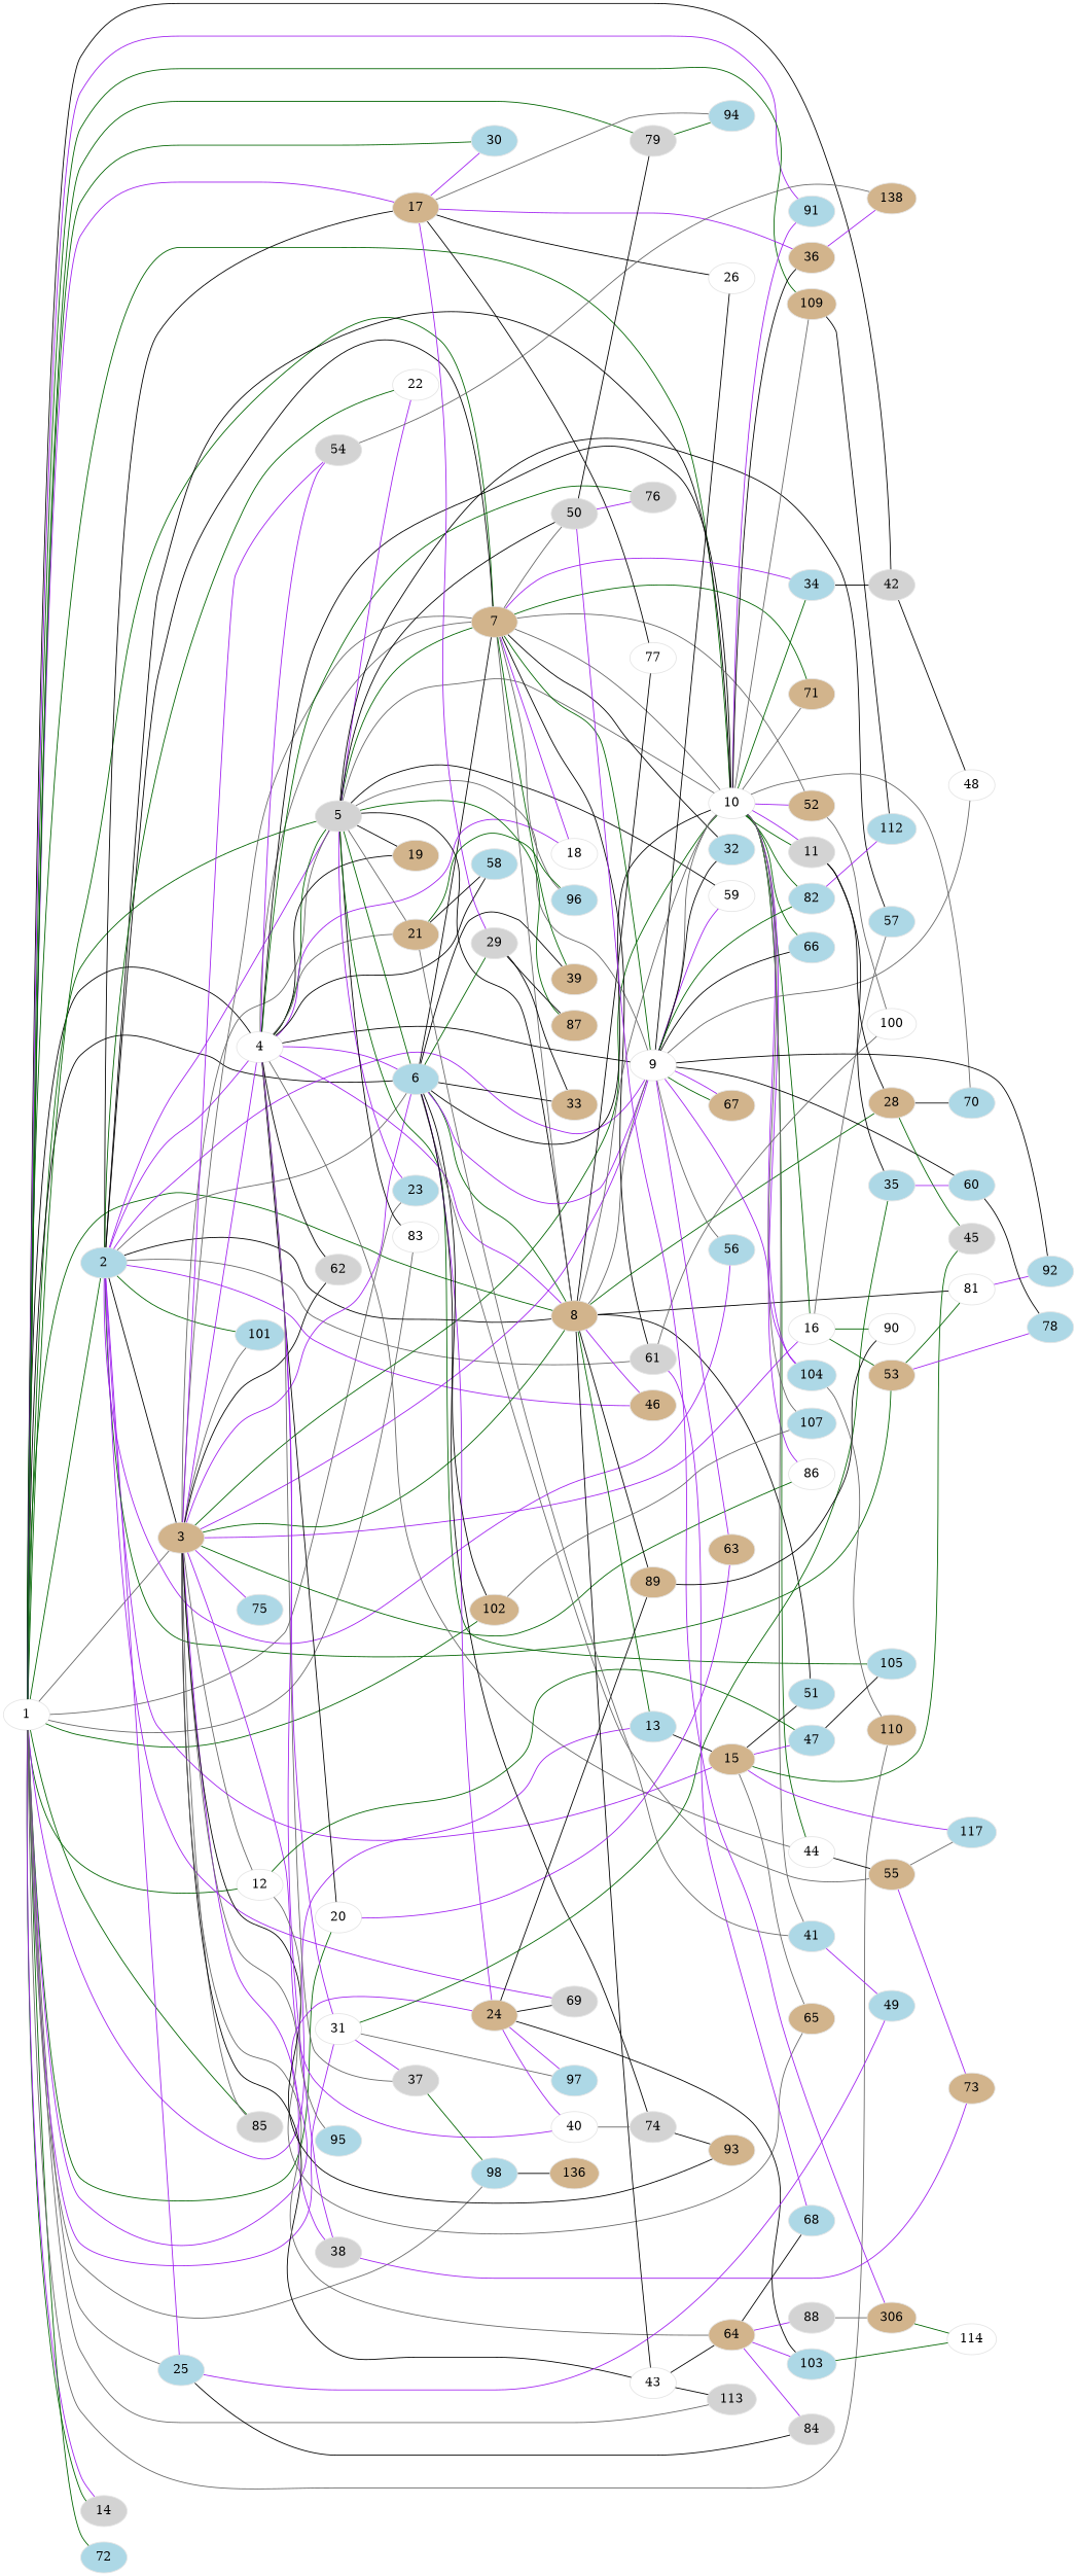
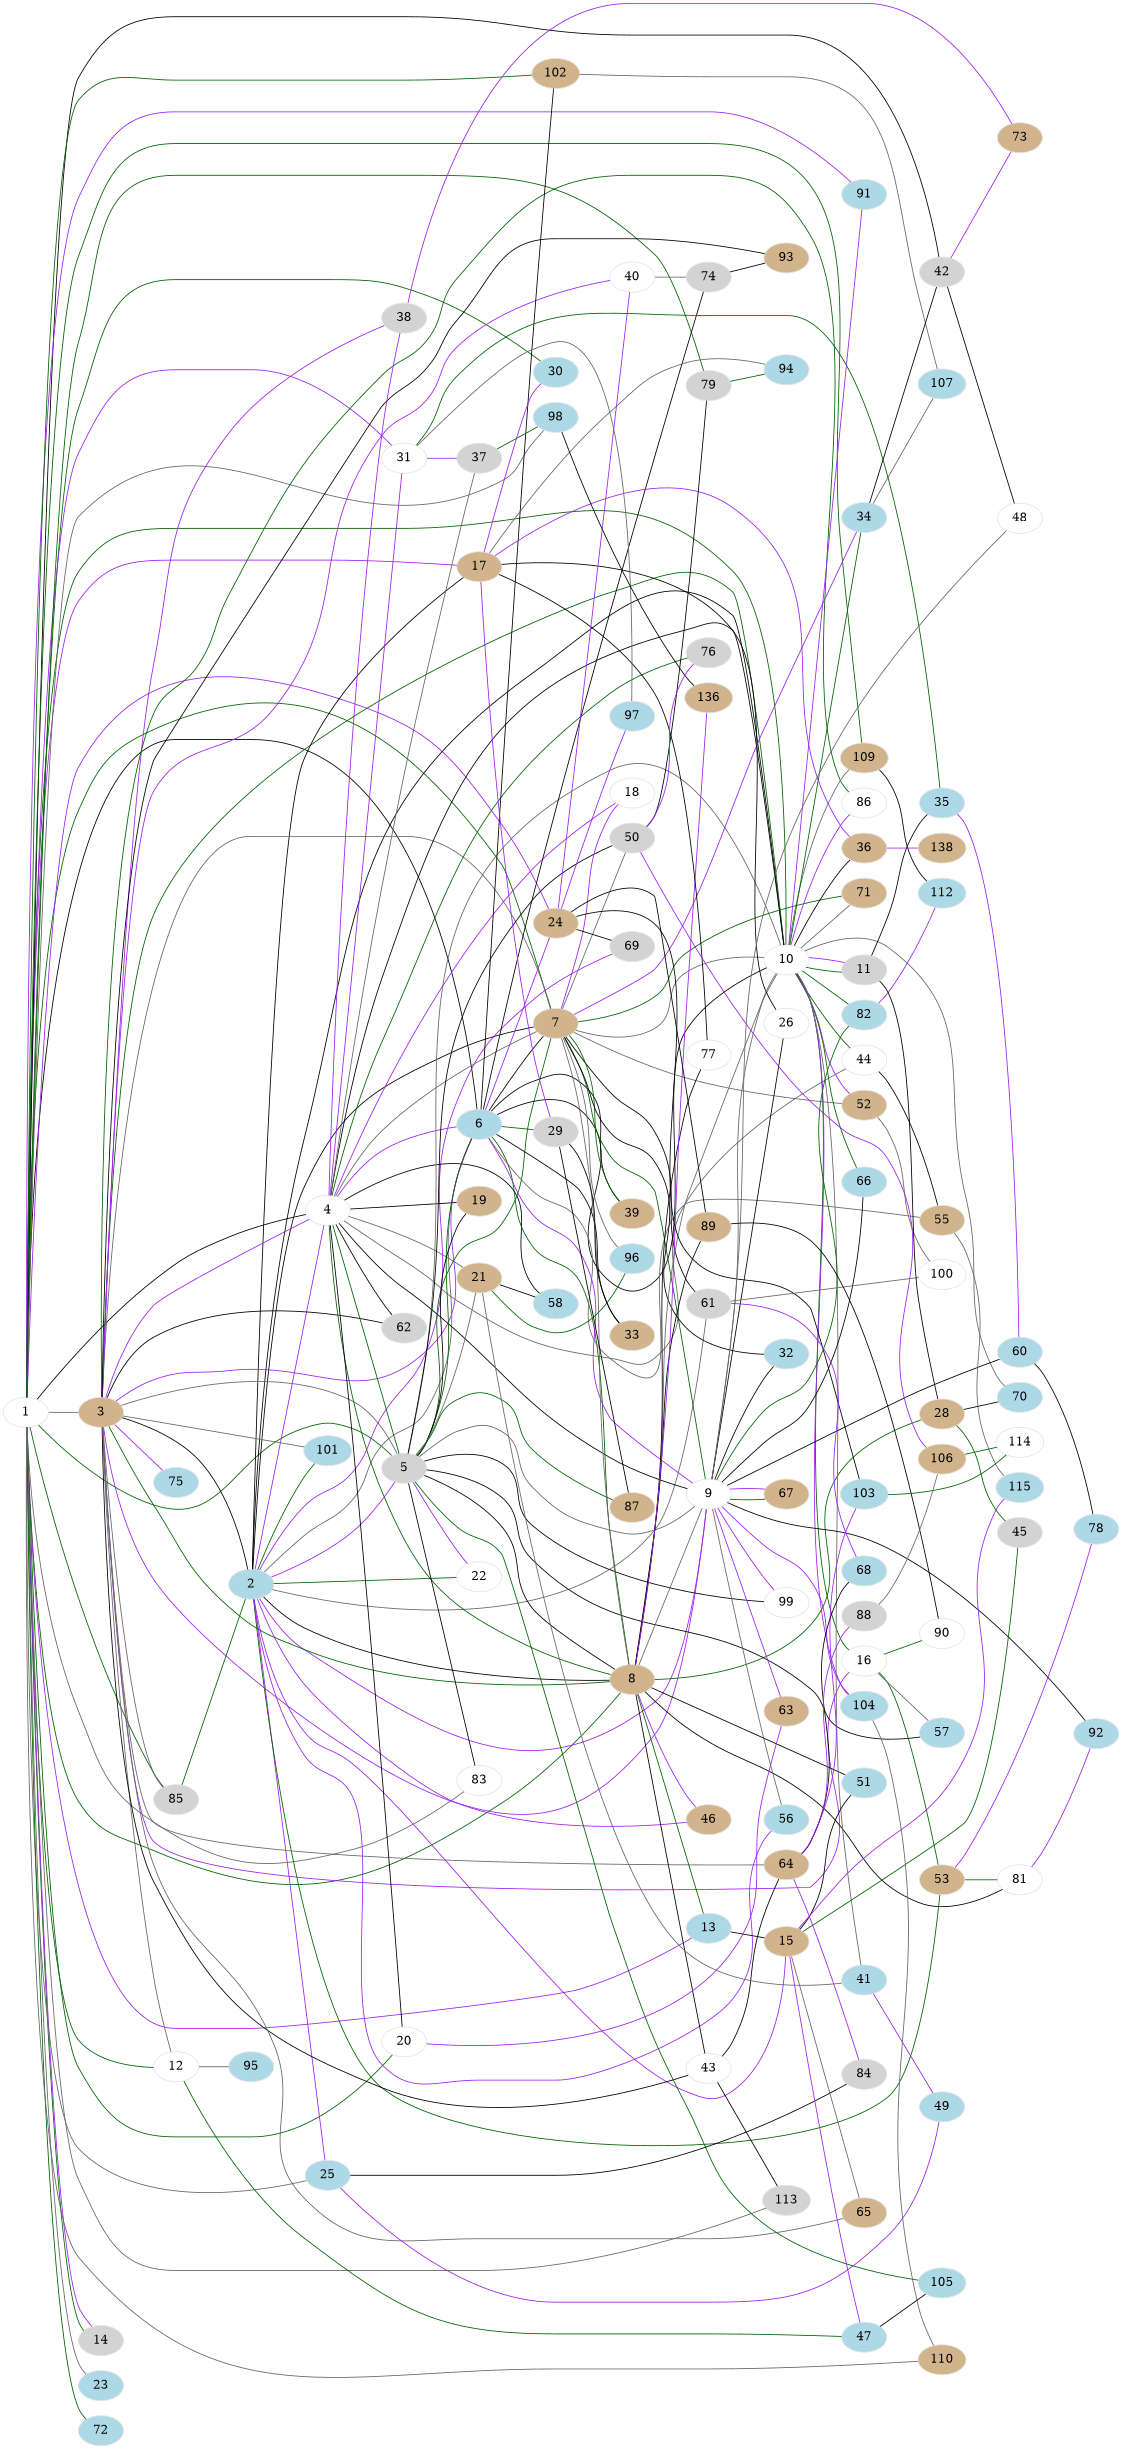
  graph {
    rankdir=LR
    node [color=gray90 fillcolor=lightblue style=filled]
    edge [color=black]
    1 [fillcolor=white]
    2
    3 [fillcolor=tan]
    4 [fillcolor=white]
    5 [fillcolor=lightgrey]
    6
    7 [fillcolor=tan]
    8 [fillcolor=tan]
    10 [fillcolor=white]
    12 [fillcolor=white]
    13
    14 [fillcolor=lightgrey]
    17 [fillcolor=tan]
    20 [fillcolor=white]
    23
    24 [fillcolor=tan]
    25
    30
    31 [fillcolor=white]
    42 [fillcolor=lightgrey]
    72
    79 [fillcolor=lightgrey]
    83 [fillcolor=white]
    85 [fillcolor=lightgrey]
    91
    98
    102 [fillcolor=tan]
    109 [fillcolor=tan]
    110 [fillcolor=tan]
    113 [fillcolor=lightgrey]
    9 [fillcolor=white]
    15 [fillcolor=tan]
    22 [fillcolor=white]
    46 [fillcolor=tan]
    53 [fillcolor=tan]
    56
    61 [fillcolor=lightgrey]
    69 [fillcolor=lightgrey]
    101
    16 [fillcolor=white]
    38 [fillcolor=lightgrey]
    40 [fillcolor=white]
    43 [fillcolor=white]
-   54 [fillcolor=lightgrey]
    62 [fillcolor=lightgrey]
    64 [fillcolor=tan]
    65 [fillcolor=tan]
    75
    86 [fillcolor=white]
    93 [fillcolor=tan]
    18 [fillcolor=white]
    19 [fillcolor=tan]
    21 [fillcolor=tan]
    37 [fillcolor=lightgrey]
    44 [fillcolor=white]
    58
    76 [fillcolor=lightgrey]
    50 [fillcolor=lightgrey]
    57
-   59 [fillcolor=white]
+   59 [fillcolor=white label=99]
    87 [fillcolor=tan]
    105
    29 [fillcolor=lightgrey]
    33 [fillcolor=tan]
    39 [fillcolor=tan]
    55 [fillcolor=tan]
    74 [fillcolor=lightgrey]
    32
    34
    52 [fillcolor=tan]
    71 [fillcolor=tan]
    96
    28 [fillcolor=tan]
    51
    77 [fillcolor=white]
    81 [fillcolor=white]
    89 [fillcolor=tan]
    n78 [fillcolor=tan label=136]
    26 [fillcolor=white]
    48 [fillcolor=white]
    60
    63 [fillcolor=tan]
    66
    67 [fillcolor=tan]
    82
    92
    104
    11 [fillcolor=lightgrey]
    36 [fillcolor=tan]
    41
    70
    107
    47
    95
    94
    97
    103
    49
    84 [fillcolor=lightgrey]
    35
    73 [fillcolor=tan]
    112
    45 [fillcolor=lightgrey]
-   115 [label=117]
+   115
    78
    100 [fillcolor=white]
    68
    90 [fillcolor=white]
    n109 [fillcolor=tan label=138]
    88 [fillcolor=lightgrey]
-   106 [fillcolor=tan label=306]
+   106 [fillcolor=tan]
    114 [fillcolor=white]
-   1 -- 2 [color=darkgreen]
+   85 -- 2 [color=darkgreen]
    1 -- 3 [color=gray40]
    1 -- 4
    1 -- 5 [color=darkgreen]
    1 -- 6
    1 -- 7 [color=darkgreen]
    1 -- 8 [color=darkgreen]
    1 -- 10 [color=darkgreen]
    1 -- 12 [color=darkgreen]
    1 -- 13 [color=purple]
    1 -- 14 [color=darkgreen]
    1 -- 14 [color=purple]
    1 -- 17 [color=purple]
    1 -- 20 [color=darkgreen]
    1 -- 23 [color=gray40]
    1 -- 24 [color=purple]
    1 -- 25 [color=gray40]
    1 -- 30 [color=darkgreen]
    1 -- 31 [color=purple]
    1 -- 42
    1 -- 72 [color=darkgreen]
    1 -- 79 [color=darkgreen]
    1 -- 83 [color=gray40]
    1 -- 85 [color=darkgreen]
    1 -- 91 [color=purple]
    1 -- 98 [color=gray40]
    1 -- 102 [color=darkgreen]
    1 -- 109 [color=darkgreen]
    1 -- 110 [color=gray40]
    1 -- 113 [color=gray40]
    2 -- 3
    2 -- 4 [color=purple]
    2 -- 5 [color=purple]
    2 -- 6 [color=gray40]
    2 -- 7
    2 -- 8
    2 -- 10
    2 -- 17
    2 -- 25 [color=purple]
    2 -- 9 [color=purple]
    2 -- 15 [color=purple]
    2 -- 22 [color=darkgreen]
    2 -- 46 [color=purple]
    2 -- 53 [color=darkgreen]
    2 -- 56 [color=purple]
    2 -- 61 [color=gray40]
    2 -- 69 [color=purple]
    2 -- 101 [color=darkgreen]
    3 -- 4 [color=purple]
    3 -- 5 [color=gray40]
    3 -- 6 [color=purple]
    3 -- 7 [color=gray40]
    3 -- 8 [color=darkgreen]
    3 -- 10 [color=darkgreen]
    3 -- 12 [color=gray40]
    3 -- 85 [color=gray40]
    3 -- 9 [color=purple]
    3 -- 101 [color=gray40]
    3 -- 16 [color=purple]
    3 -- 38 [color=purple]
    3 -- 40 [color=purple]
    3 -- 43
-   3 -- 54 [color=purple]
    3 -- 62
    3 -- 64 [color=gray40]
    3 -- 65 [color=gray40]
    3 -- 75 [color=purple]
    3 -- 86 [color=darkgreen]
    3 -- 93
    4 -- 5 [color=darkgreen]
    4 -- 6 [color=purple]
    4 -- 7 [color=gray40]
-   4 -- 8 [color=purple]
+   4 -- 8 [color=darkgreen]
    4 -- 10
    4 -- 20
    4 -- 31 [color=purple]
    4 -- 9
    4 -- 38 [color=purple]
-   4 -- 54 [color=purple]
    4 -- 62
    4 -- 18 [color=purple]
    4 -- 19
    4 -- 21 [color=gray40]
    4 -- 37 [color=gray40]
    4 -- 44 [color=gray40]
    4 -- 58
    4 -- 76 [color=darkgreen]
    5 -- 6 [color=darkgreen]
    5 -- 7 [color=darkgreen]
    5 -- 8
    5 -- 10 [color=gray40]
-   5 -- 23 [color=purple]
    5 -- 83
    5 -- 9 [color=gray40]
    5 -- 22 [color=purple]
    5 -- 19
    5 -- 21 [color=gray40]
    5 -- 50
    5 -- 57
    5 -- 59
    5 -- 87 [color=darkgreen]
    5 -- 105 [color=darkgreen]
    6 -- 7
    6 -- 8 [color=darkgreen]
    6 -- 10
    6 -- 24 [color=purple]
    6 -- 102
    6 -- 9 [color=purple]
    6 -- 29 [color=darkgreen]
    6 -- 33
    6 -- 39
    6 -- 55 [color=gray40]
    6 -- 74
    7 -- 8 [color=gray40]
    7 -- 10 [color=gray40]
    7 -- 9 [color=darkgreen]
    7 -- 61
    7 -- 18 [color=purple]
    7 -- 50 [color=gray40]
    7 -- 39 [color=darkgreen]
    7 -- 32
    7 -- 34 [color=purple]
    7 -- 52 [color=gray40]
    7 -- 71 [color=darkgreen]
    7 -- 96 [color=gray40]
    8 -- 10 [color=gray40]
    8 -- 13 [color=darkgreen]
    8 -- 9 [color=gray40]
    8 -- 46 [color=purple]
    8 -- 43
    8 -- 28 [color=darkgreen]
    8 -- 51
    8 -- 77
    8 -- 81
    8 -- 89
+   8 -- n78 [color=purple]
    10 -- 91 [color=purple]
    10 -- 109 [color=gray40]
    10 -- 16 [color=darkgreen]
    10 -- 86 [color=purple]
    10 -- 44 [color=darkgreen]
    10 -- 34 [color=darkgreen]
    10 -- 52 [color=purple]
    10 -- 71 [color=gray40]
    10 -- 66 [color=darkgreen]
    10 -- 82 [color=darkgreen]
    10 -- 104 [color=purple]
    10 -- 11 [color=darkgreen]
    10 -- 11 [color=purple]
    10 -- 36
    10 -- 41 [color=gray40]
    10 -- 70 [color=gray40]
-   10 -- 107 [color=gray40]
+   34 -- 107 [color=gray40]
    12 -- 47 [color=darkgreen]
    12 -- 95 [color=gray40]
    13 -- 15
    17 -- 30 [color=purple]
    17 -- 29 [color=purple]
    17 -- 77
    17 -- 26
    17 -- 36 [color=purple]
    17 -- 94 [color=gray40]
    20 -- 63 [color=purple]
    24 -- 69
    24 -- 40 [color=purple]
    24 -- 89
    24 -- 97 [color=purple]
    24 -- 103
    25 -- 49 [color=purple]
    25 -- 84
    31 -- 37 [color=purple]
    31 -- 97 [color=gray40]
    31 -- 35 [color=darkgreen]
    42 -- 48
-   55 -- 73 [color=purple]
+   42 -- 73 [color=purple]
    79 -- 94 [color=darkgreen]
    98 -- n78
    102 -- 107 [color=gray40]
    109 -- 112
    9 -- 10 [color=gray40]
    9 -- 56 [color=gray40]
    9 -- 59 [color=purple]
    9 -- 32
    9 -- 26
    9 -- 48 [color=gray40]
    9 -- 60
    9 -- 63 [color=purple]
    9 -- 66
    9 -- 67 [color=darkgreen]
    9 -- 67 [color=purple]
    9 -- 82 [color=darkgreen]
    9 -- 92
    9 -- 104 [color=purple]
    15 -- 65 [color=gray40]
    15 -- 51
    15 -- 47 [color=purple]
    15 -- 45 [color=darkgreen]
    15 -- 115 [color=purple]
    53 -- 81 [color=darkgreen]
    53 -- 78 [color=purple]
    61 -- 100 [color=gray40]
    61 -- 68 [color=purple]
    16 -- 53 [color=darkgreen]
    16 -- 57 [color=gray40]
    16 -- 90 [color=darkgreen]
    38 -- 73 [color=purple]
    40 -- 74 [color=gray40]
    43 -- 113
    43 -- 64
-   54 -- n109 [color=gray40]
    64 -- 103 [color=purple]
    64 -- 84 [color=purple]
    64 -- 68
    64 -- 88 [color=purple]
    21 -- 58
    21 -- 96 [color=darkgreen]
    21 -- 41 [color=gray40]
    37 -- 98 [color=darkgreen]
    44 -- 55
    50 -- 79
    50 -- 76 [color=purple]
    50 -- 106 [color=purple]
    29 -- 87
    29 -- 33
    55 -- 115 [color=gray40]
    74 -- 93
    34 -- 42
    52 -- 100 [color=gray40]
    28 -- 70
    28 -- 45 [color=darkgreen]
    81 -- 92 [color=purple]
    89 -- 90
    60 -- 78
    82 -- 112 [color=purple]
    104 -- 110 [color=gray40]
    11 -- 28
    11 -- 35
    36 -- n109 [color=purple]
    41 -- 49 [color=purple]
    47 -- 105
    103 -- 114 [color=darkgreen]
    35 -- 60 [color=purple]
    88 -- 106 [color=gray40]
    106 -- 114 [color=darkgreen]
  }
